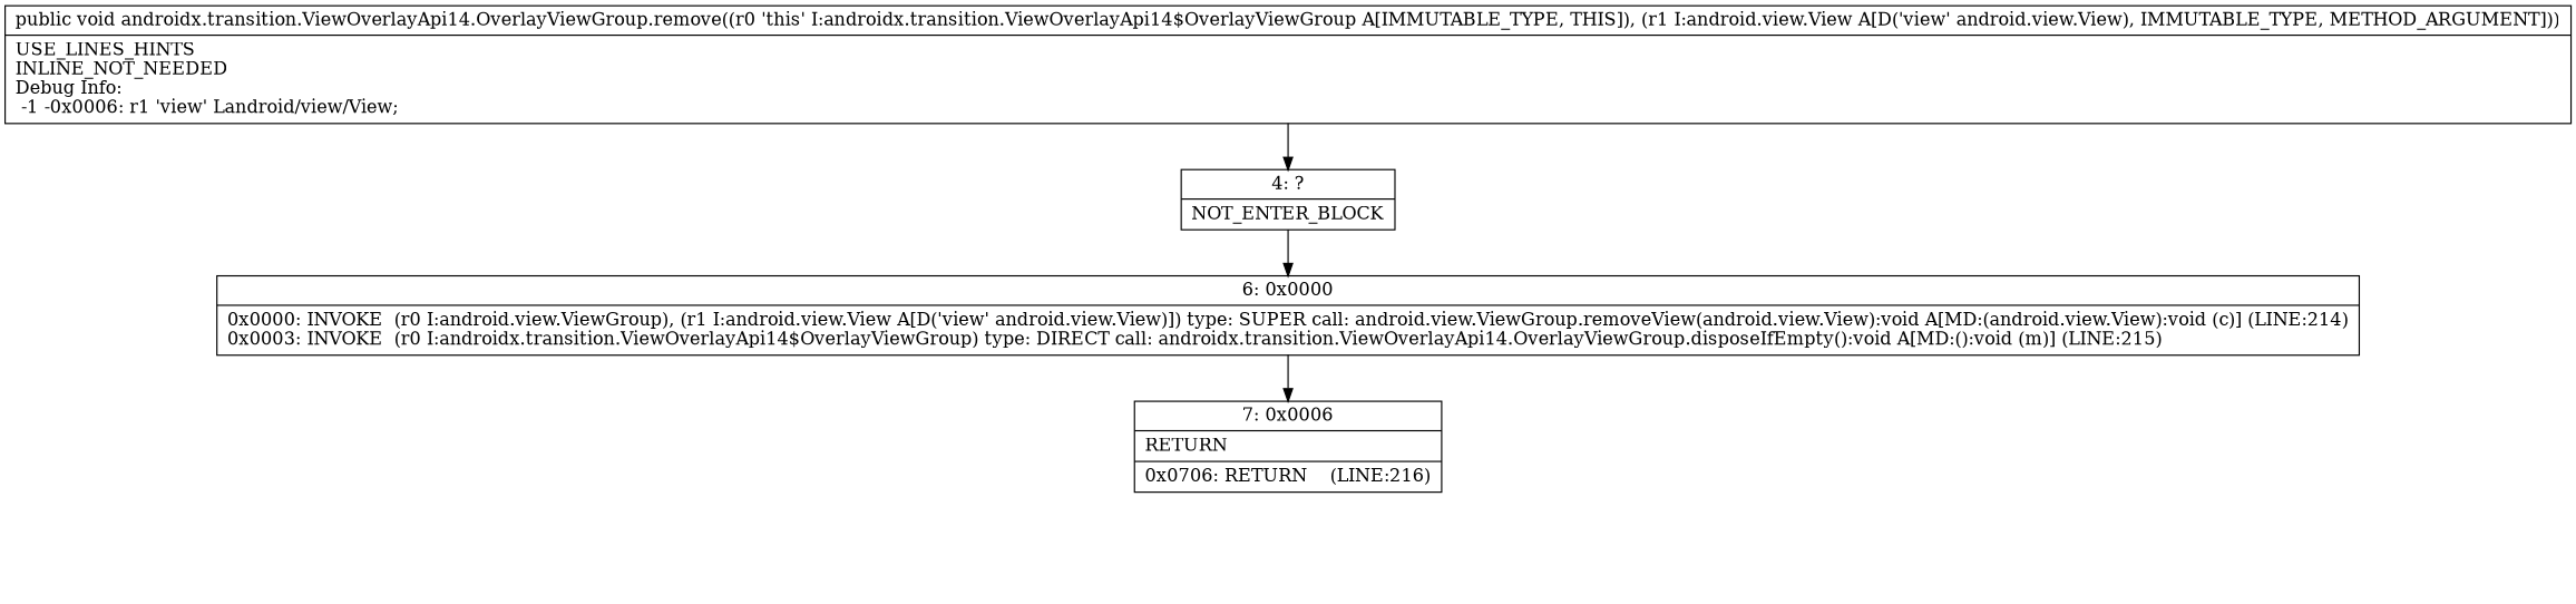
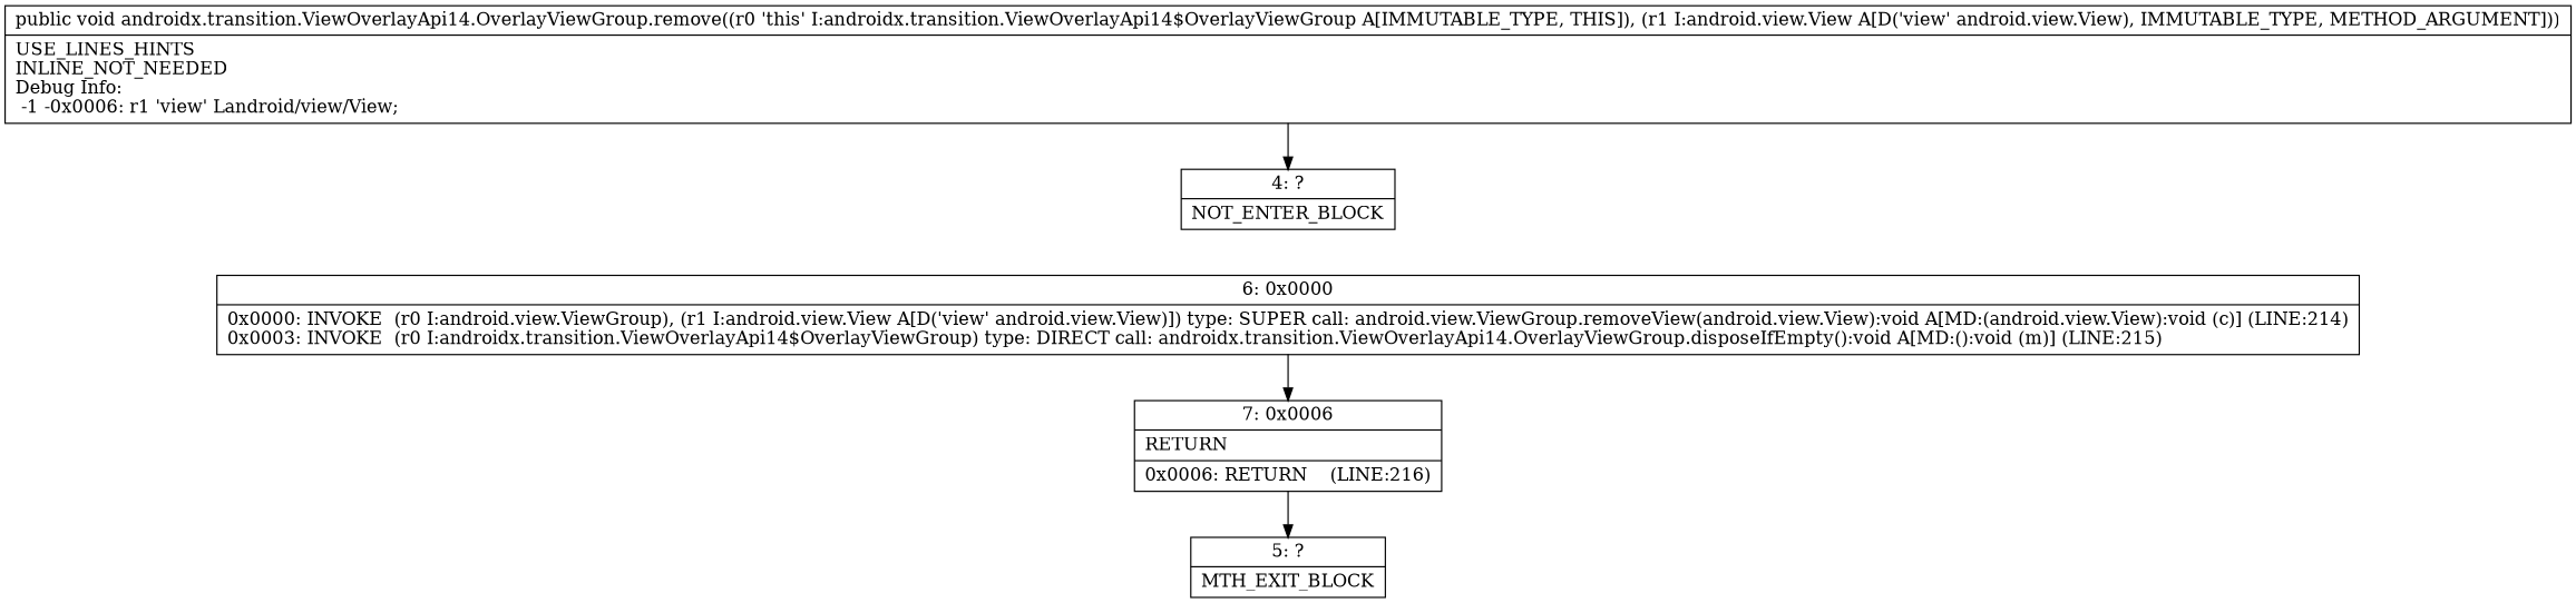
  digraph {
    node [shape=record]
    n1 [label="{4\:\ ?|NOT_ENTER_BLOCK\l}"]
    n2 [label="{6\:\ 0x0000|0x0000: INVOKE  (r0 I:android.view.ViewGroup), (r1 I:android.view.View A[D('view' android.view.View)]) type: SUPER call: android.view.ViewGroup.removeView(android.view.View):void A[MD:(android.view.View):void (c)] (LINE:214)\l0x0003: INVOKE  (r0 I:androidx.transition.ViewOverlayApi14$OverlayViewGroup) type: DIRECT call: androidx.transition.ViewOverlayApi14.OverlayViewGroup.disposeIfEmpty():void A[MD:():void (m)] (LINE:215)\l}"]
-   n3 [label="{7\:\ 0x0006|RETURN\l|0x0706: RETURN    (LINE:216)\l}"]
+   n3 [label="{7\:\ 0x0006|RETURN\l|0x0006: RETURN    (LINE:216)\l}"]
+   n4 [label="{5\:\ ?|MTH_EXIT_BLOCK\l}"]
    n5 [label="{public void androidx.transition.ViewOverlayApi14.OverlayViewGroup.remove((r0 'this' I:androidx.transition.ViewOverlayApi14$OverlayViewGroup A[IMMUTABLE_TYPE, THIS]), (r1 I:android.view.View A[D('view' android.view.View), IMMUTABLE_TYPE, METHOD_ARGUMENT]))  | USE_LINES_HINTS\lINLINE_NOT_NEEDED\lDebug Info:\l  \-1 \-0x0006: r1 'view' Landroid\/view\/View;\l}"]
-   n1 -> n2
    n2 -> n3
+   n3 -> n4
    n5 -> n1
  }
